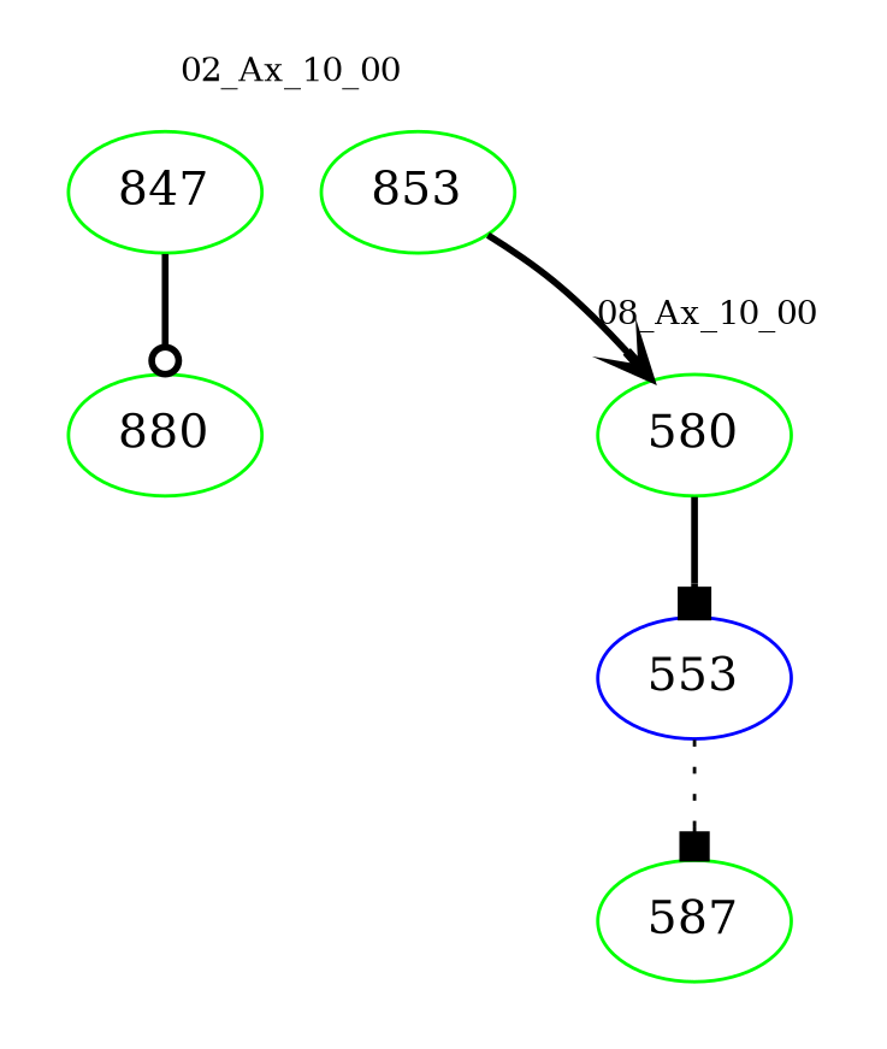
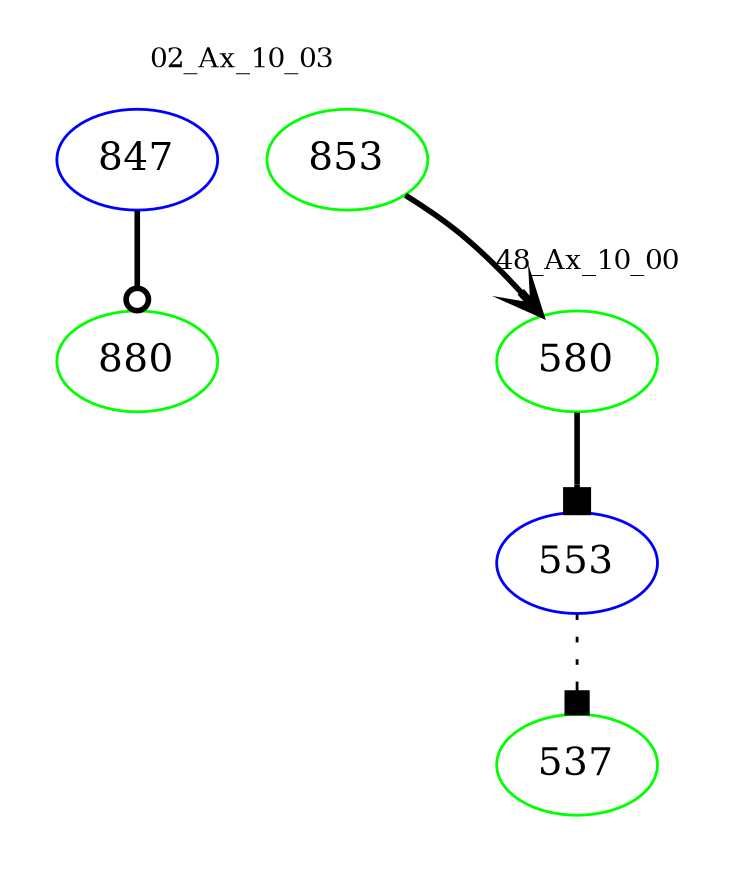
  digraph {
    node [color=green]
    edge [arrowhead=box color=black style=bold]
    n1 [label=853]
-   n2 [label=847]
+   n2 [color=blue label=847]
    n3 [label=880]
    n4 [label=580]
    n5 [color=blue label=553]
-   n6 [label=587]
+   n6 [label=537]
    subgraph cluster_1 {
      color=white
      fontsize=10
-     label="02_Ax_10_00"
+     label="02_Ax_10_03"
      n1
      n2
      n3
    }
    subgraph cluster_2 {
      color=white
      fontsize=10
-     label="08_Ax_10_00"
+     label="48_Ax_10_00"
      n4
      n5
      n6
    }
    n1 -> n4 [arrowhead=vee]
    n2 -> n3 [arrowhead=odot]
    n4 -> n5
    n5 -> n6 [style=dotted]
  }
